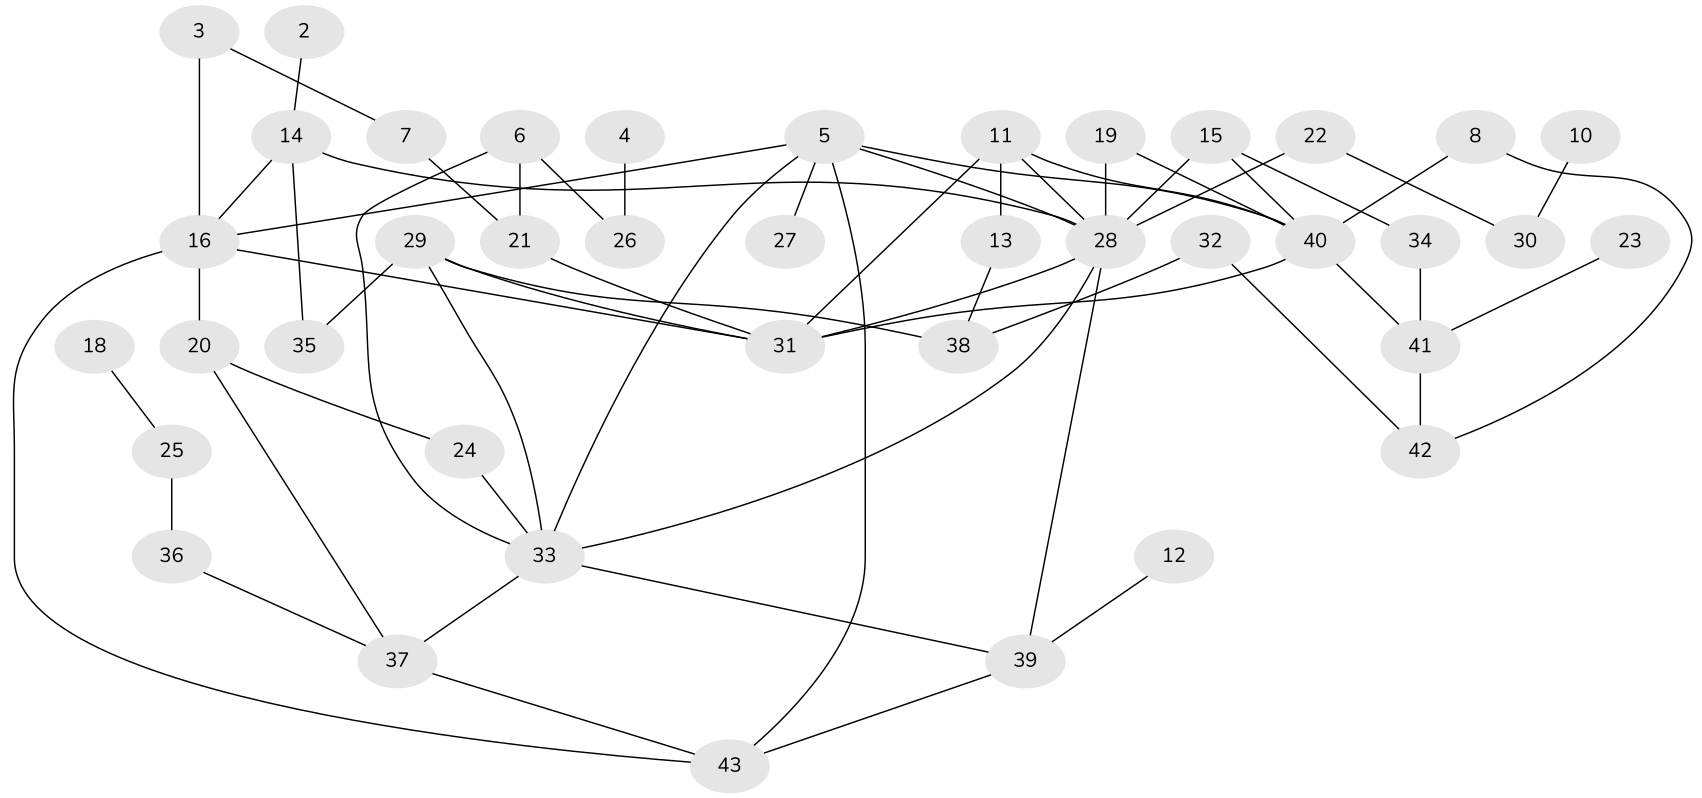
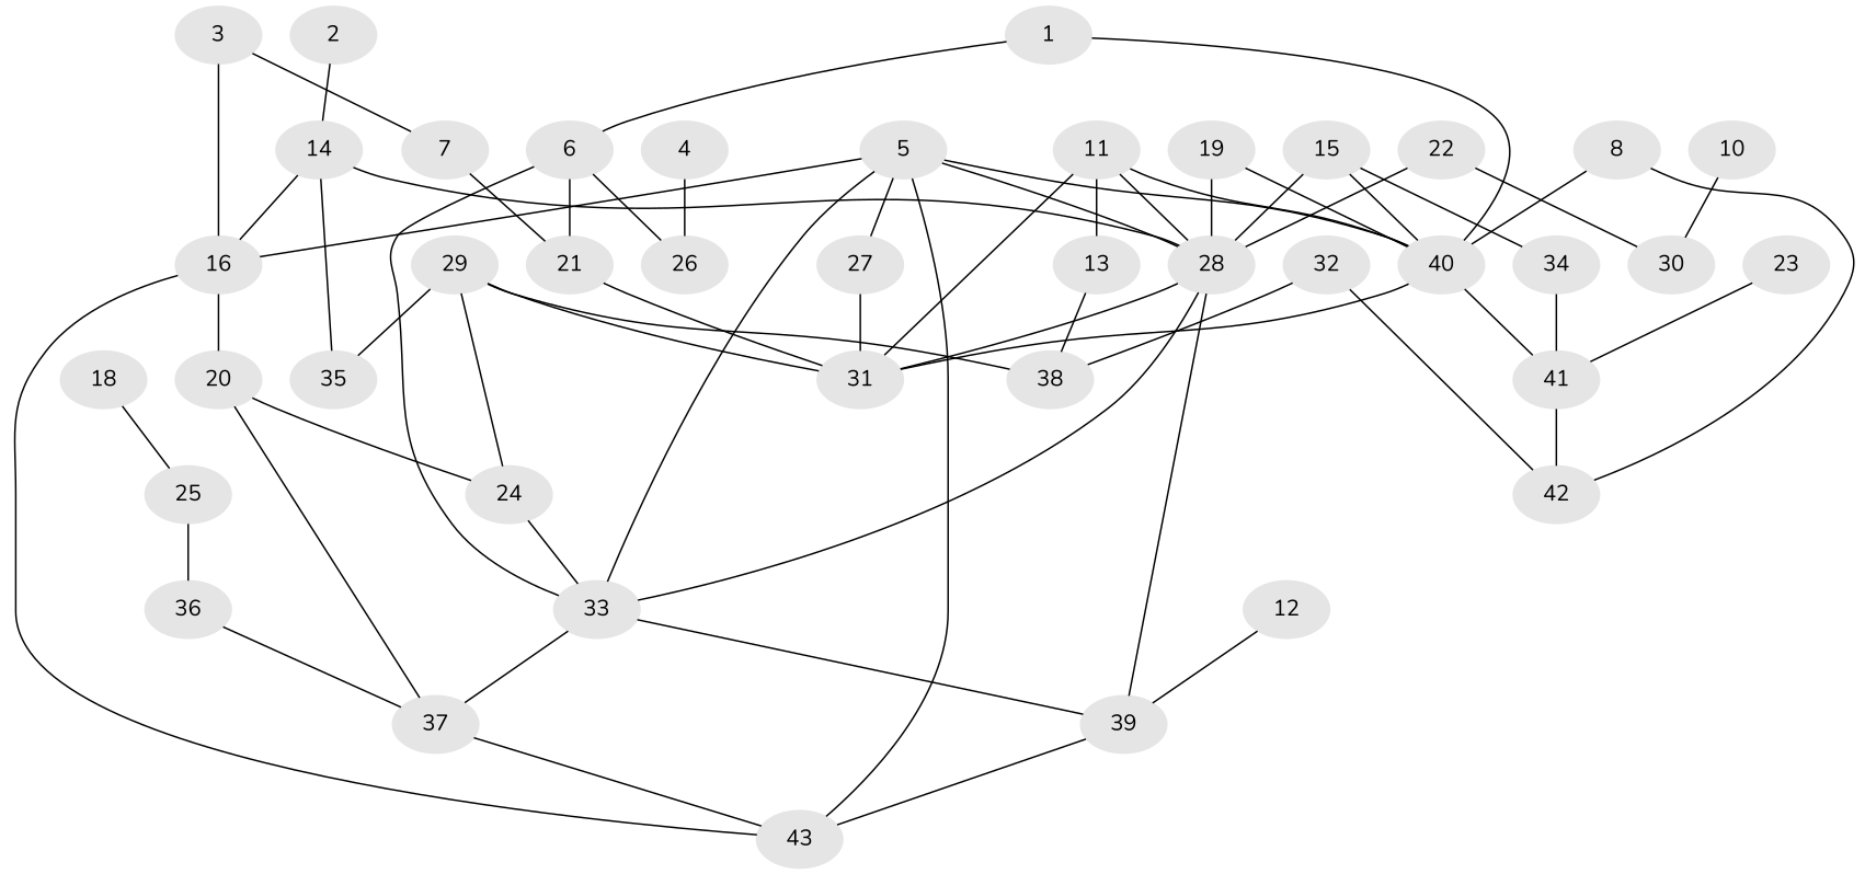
  graph {
    fontname=Nunito
    node [color=gray90 fontname=Nunito style=filled]
    edge [fontname=Nunito weight=1.0]
+   1
    6
    40
    26
    33
    21
    31
    41
    2
    14
    16
    28
    35
    3
    7
    43
    20
    4
    5
    27
    39
    37
    8
    42
    10
    30
    11
    13
    38
    12
    15
    34
    24
    18
    25
    36
    19
    22
    23
    29
    32
+   1 -- 6
+   1 -- 40
    6 -- 26
    6 -- 33
    6 -- 21
    40 -- 31
    40 -- 41
    33 -- 39
    33 -- 37
    21 -- 31
    41 -- 42
    2 -- 14
    14 -- 16
    14 -- 28
    14 -- 35
-   16 -- 31
+   27 -- 31
    16 -- 43
    16 -- 20
    28 -- 33
    28 -- 31
    28 -- 39
    3 -- 16
    3 -- 7
    7 -- 21
    20 -- 37
    20 -- 24
    4 -- 26
    5 -- 40
    5 -- 33
    5 -- 16
    5 -- 28
    5 -- 43
    5 -- 27
    39 -- 43
    37 -- 43
    8 -- 40
    8 -- 42
    10 -- 30
    11 -- 40
    11 -- 31
    11 -- 28
    11 -- 13
    13 -- 38
    12 -- 39
    15 -- 40
    15 -- 28
    15 -- 34
    34 -- 41
    24 -- 33
    18 -- 25
    25 -- 36 [weight=2.0]
    36 -- 37
    19 -- 40
    19 -- 28
    22 -- 28
    22 -- 30
    23 -- 41
-   29 -- 33
+   29 -- 24
    29 -- 31
    29 -- 35
    29 -- 38
    32 -- 42
    32 -- 38
  }
